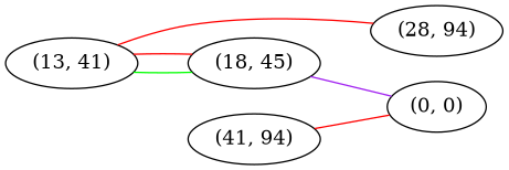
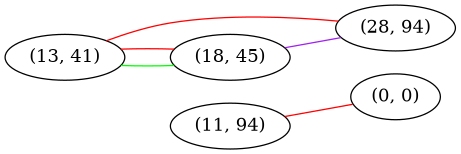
  graph {
    rankdir=LR
    edge [color=red weight=1]
    n1 [label="(13, 41)"]
    "(18, 45)"
    "(28, 94)"
    "(0, 0)"
-   "(41, 94)"
+   "(41, 94)" [label="(11, 94)"]
    n1 -- "(18, 45)" [color=green weight=2]
    n1 -- "(18, 45)"
    n1 -- "(28, 94)"
-   "(18, 45)" -- "(0, 0)" [color=purple weight=4]
+   "(18, 45)" -- "(28, 94)" [color=purple weight=4]
    "(41, 94)" -- "(0, 0)"
  }
